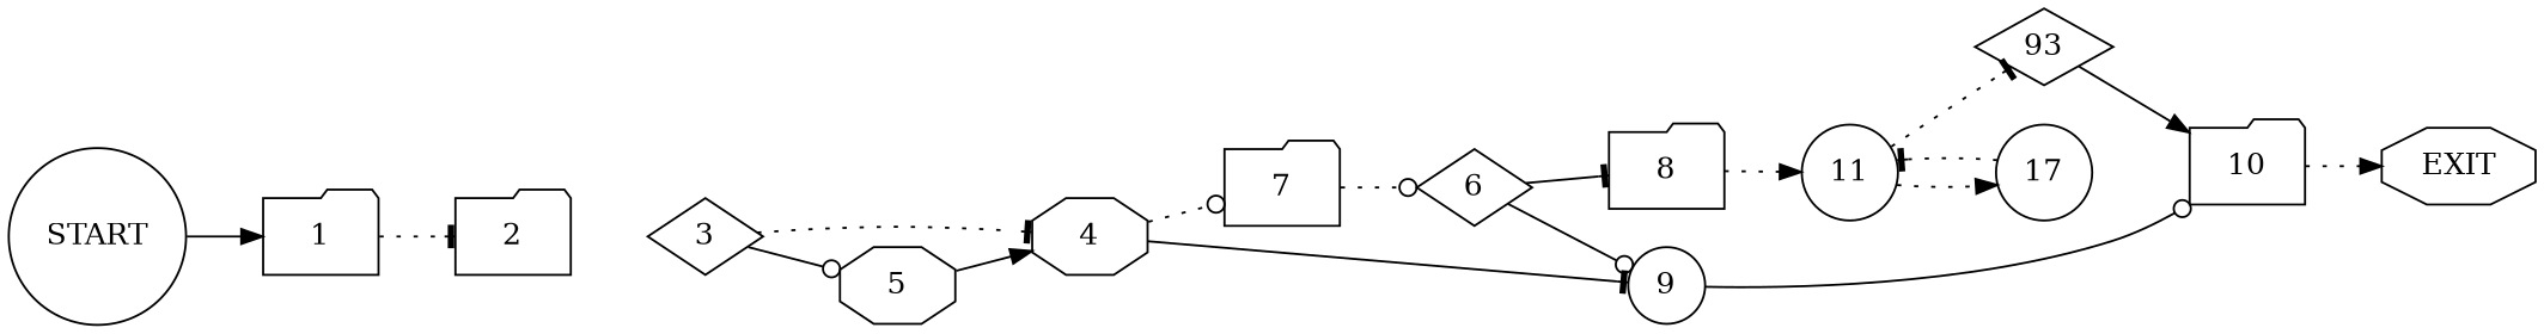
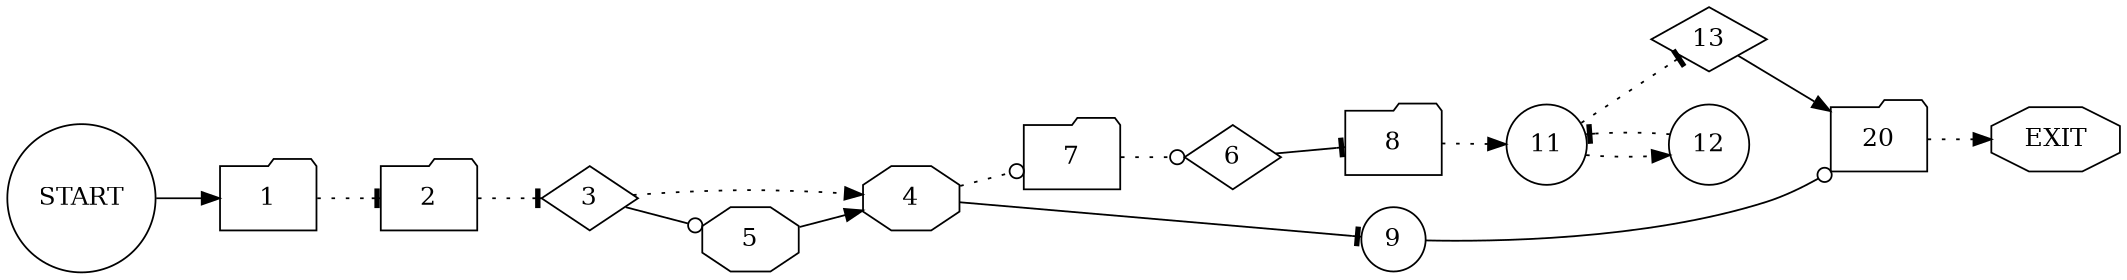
  digraph {
    rankdir=LR
    node [shape=folder]
    edge [arrowhead=normal style=dotted]
    n1 [label=START shape=circle]
    1
    2
    n4 [label=EXIT shape=octagon]
    3 [shape=diamond]
    4 [shape=octagon]
    5 [shape=octagon]
    7
    9 [shape=circle]
    6 [shape=diamond]
    8
    11 [shape=circle]
-   10
-   12 [shape=circle label=17]
-   13 [shape=diamond label=93]
+   10 [label=20]
+   12 [shape=circle]
+   13 [shape=diamond]
    n1 -> 1 [style=solid]
    1 -> 2 [arrowhead=tee]
-   3 -> 4 [arrowhead=tee]
+   2 -> 3 [arrowhead=tee]
+   3 -> 4
    3 -> 5 [arrowhead=odot style=solid]
    4 -> 7 [arrowhead=odot]
    4 -> 9 [arrowhead=tee style=solid]
    5 -> 4 [style=solid]
    7 -> 6 [arrowhead=odot]
    9 -> 10 [arrowhead=odot style=solid]
-   6 -> 9 [arrowhead=odot style=solid]
    6 -> 8 [arrowhead=tee style=solid]
    8 -> 11
    11 -> 12
    11 -> 13 [arrowhead=tee]
    10 -> n4
    12 -> 11 [arrowhead=tee]
    13 -> 10 [style=solid]
  }
